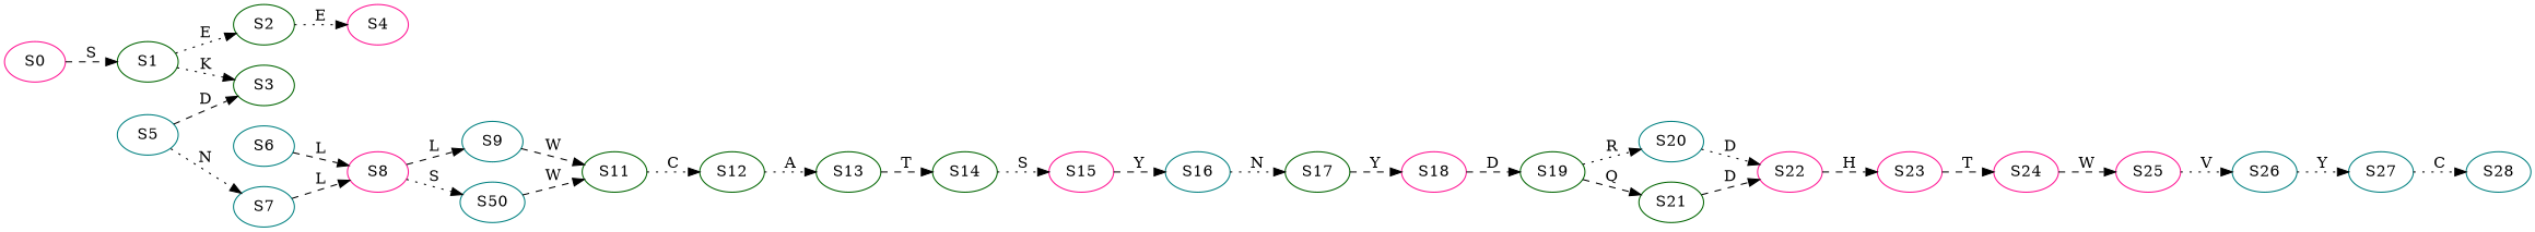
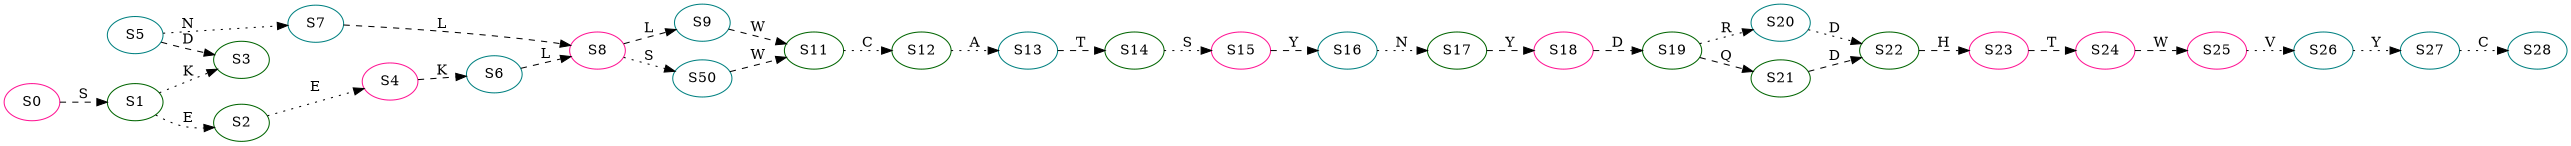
  strict digraph {
    rankdir=LR
    node [color=teal]
    edge [style=dashed]
    S1 [color=darkgreen]
    S0 [color=deeppink]
    S2 [color=darkgreen]
    S3 [color=darkgreen]
    S4 [color=deeppink]
    S6
    S5
    S7
    S8 [color=deeppink]
    S9
    n11 [label=S50]
    S11 [color=darkgreen]
    S12 [color=darkgreen]
-   S13 [color=darkgreen]
+   S13
    S14 [color=darkgreen]
    S15 [color=deeppink]
    S16
    S17 [color=darkgreen]
    S18 [color=deeppink]
    S19 [color=darkgreen]
    S20
    S21 [color=darkgreen]
-   S22 [color=deeppink]
+   S22 [color=darkgreen]
    S23 [color=deeppink]
    S24 [color=deeppink]
    S25 [color=deeppink]
    S26
    S27
    S28
    S1 -> S2 [label=E style=dotted]
    S1 -> S3 [label=K style=dotted]
    S0 -> S1 [label=S]
    S2 -> S4 [label=E style=dotted]
+   S4 -> S6 [label=K]
    S6 -> S8 [label=L]
    S5 -> S3 [label=D]
    S5 -> S7 [label=N style=dotted]
    S7 -> S8 [label=L]
    S8 -> S9 [label=L]
    S8 -> n11 [label=S style=dotted]
    S9 -> S11 [label=W]
    n11 -> S11 [label=W]
    S11 -> S12 [label=C style=dotted]
    S12 -> S13 [label=A style=dotted]
    S13 -> S14 [label=T]
    S14 -> S15 [label=S style=dotted]
    S15 -> S16 [label=Y]
    S16 -> S17 [label=N style=dotted]
    S17 -> S18 [label=Y]
    S18 -> S19 [label=D]
    S19 -> S20 [label=R style=dotted]
    S19 -> S21 [label=Q]
    S20 -> S22 [label=D style=dotted]
    S21 -> S22 [label=D]
    S22 -> S23 [label=H]
    S23 -> S24 [label=T]
    S24 -> S25 [label=W]
    S25 -> S26 [label=V style=dotted]
    S26 -> S27 [label=Y style=dotted]
    S27 -> S28 [label=C style=dotted]
  }
